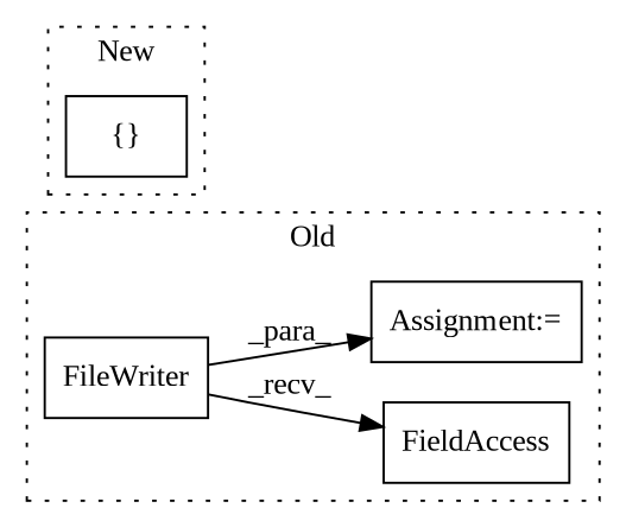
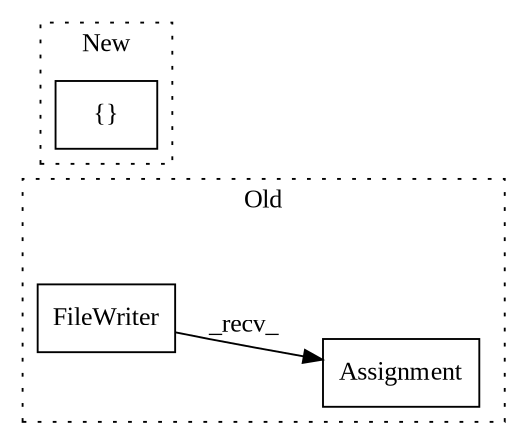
  digraph {
    fontname="Liberation Serif"
    rankdir=LR
    node [fontname="Liberation Serif" shape=box]
    edge [fontname="Liberation Serif"]
    n1 [a=32 l="11,1" label=FileWriter s="5042,5068"]
-   n2 [a=22 l=10 label=FieldAccess s=5013]
-   n3 [a=7 l=1 label="Assignment:=" s=5012]
+   n2 [a=22 l=10 label=Assignment s=5013]
    n4 [a=4 l="1,1" label="{}" s="6232,6238"]
    subgraph cluster_1 {
      label=Old
      style=dotted
      n1
      n2
-     n3
    }
    subgraph cluster_2 {
      label=New
      style=dotted
      n4
    }
    n1 -> n2 [label=_recv_]
-   n1 -> n3 [label=_para_]
  }
